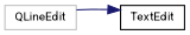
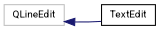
  digraph {
    rankdir=LR
    fontname=Roboto
    node [fillcolor=white fontname=Roboto fontsize=10 shape=record style=filled]
    n1 [color=grey75 height=0.2 label=QLineEdit width=0.4]
    n2 [color=black height=0.2 label=TextEdit width=0.4]
-   n2 -> n1 [color=midnightblue dir=back fontname=Roboto fontsize=10 labelfontname=Helvetica labelfontsize=10 style=solid]
+   n1 -> n2 [color=midnightblue dir=back fontname=Roboto fontsize=10 labelfontname=Helvetica labelfontsize=10 style=solid]
  }
